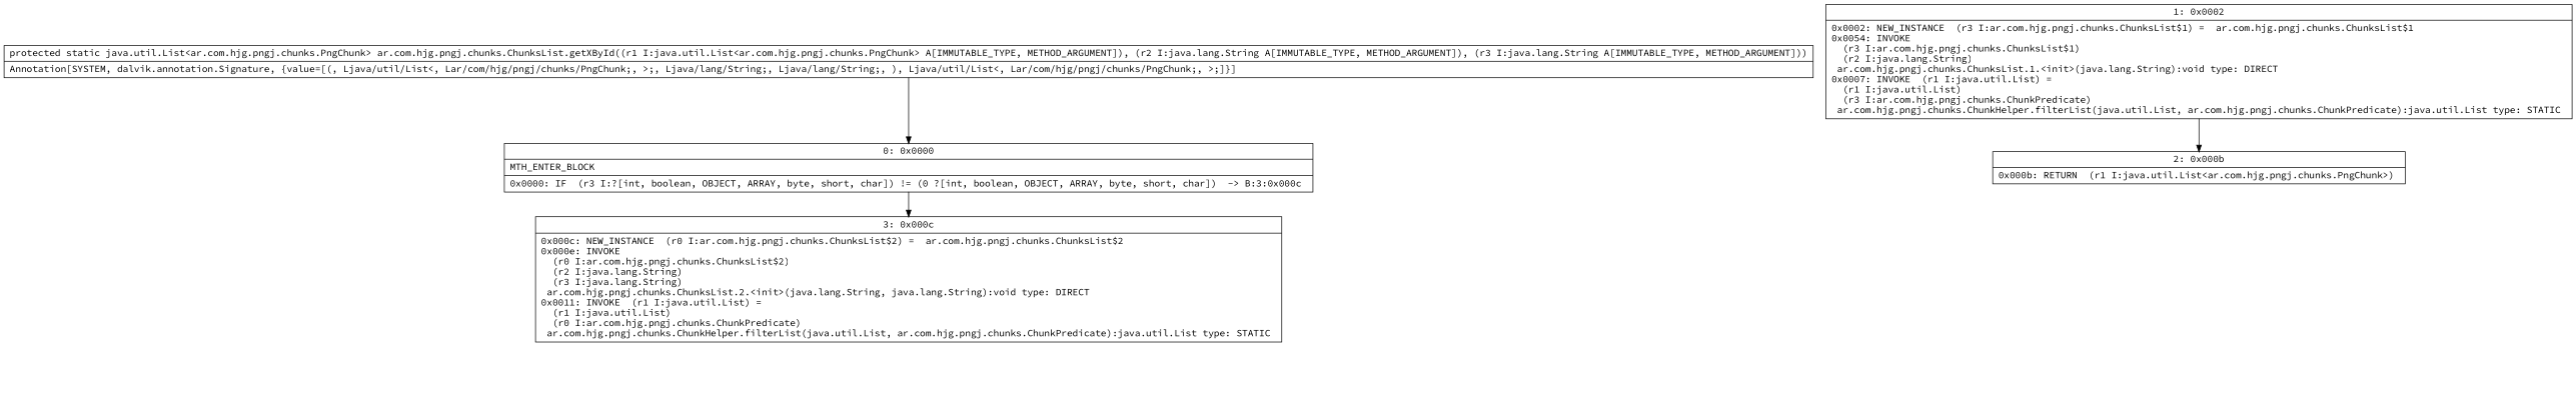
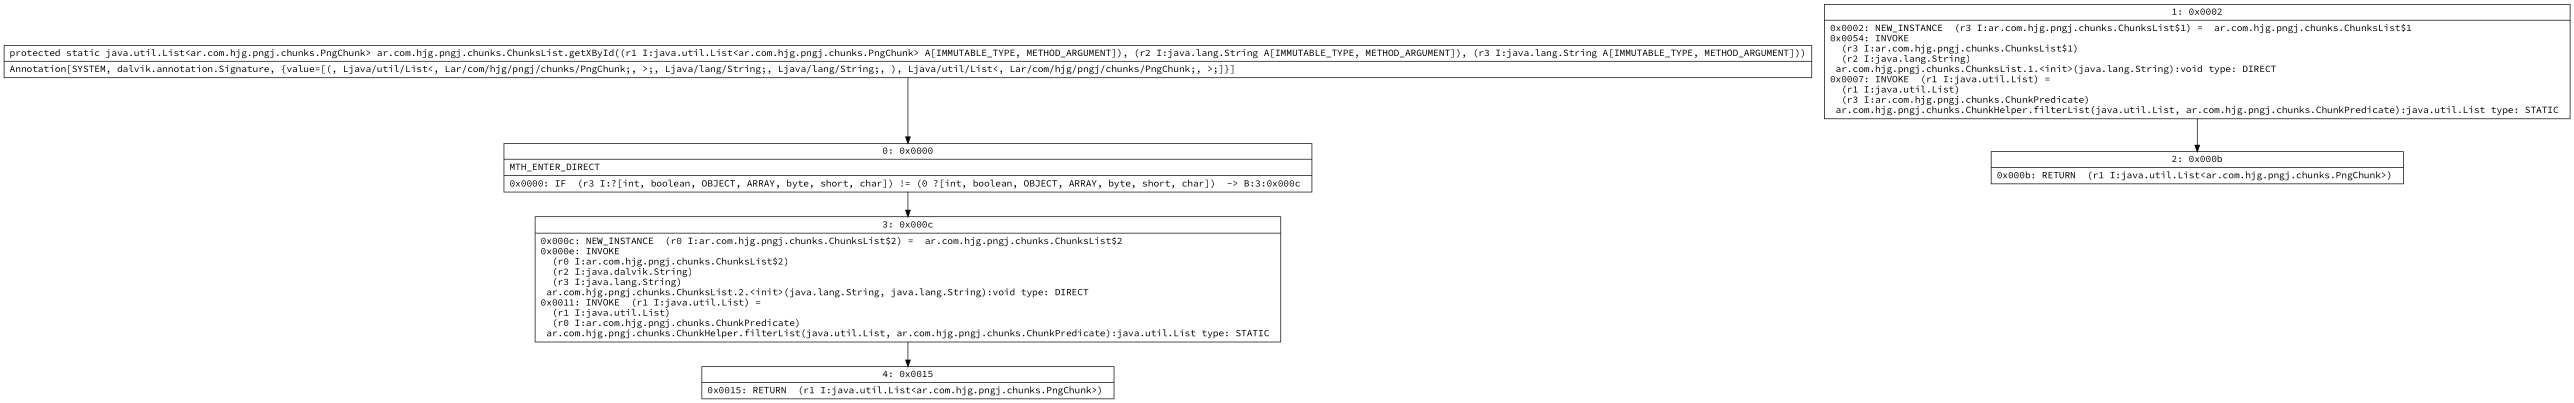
  digraph {
    fontname="Source Code Pro"
    node [fontname="Source Code Pro" shape=record]
    edge [fontname="Source Code Pro"]
-   n1 [label="{0\:\ 0x0000|MTH_ENTER_BLOCK\l|0x0000: IF  (r3 I:?[int, boolean, OBJECT, ARRAY, byte, short, char]) != (0 ?[int, boolean, OBJECT, ARRAY, byte, short, char])  \-\> B:3:0x000c \l}"]
-   n2 [label="{3\:\ 0x000c|0x000c: NEW_INSTANCE  (r0 I:ar.com.hjg.pngj.chunks.ChunksList$2) =  ar.com.hjg.pngj.chunks.ChunksList$2 \l0x000e: INVOKE  \l  (r0 I:ar.com.hjg.pngj.chunks.ChunksList$2)\l  (r2 I:java.lang.String)\l  (r3 I:java.lang.String)\l ar.com.hjg.pngj.chunks.ChunksList.2.\<init\>(java.lang.String, java.lang.String):void type: DIRECT \l0x0011: INVOKE  (r1 I:java.util.List) = \l  (r1 I:java.util.List)\l  (r0 I:ar.com.hjg.pngj.chunks.ChunkPredicate)\l ar.com.hjg.pngj.chunks.ChunkHelper.filterList(java.util.List, ar.com.hjg.pngj.chunks.ChunkPredicate):java.util.List type: STATIC \l}"]
+   n1 [label="{0\:\ 0x0000|MTH_ENTER_DIRECT\l|0x0000: IF  (r3 I:?[int, boolean, OBJECT, ARRAY, byte, short, char]) != (0 ?[int, boolean, OBJECT, ARRAY, byte, short, char])  \-\> B:3:0x000c \l}"]
+   n2 [label="{3\:\ 0x000c|0x000c: NEW_INSTANCE  (r0 I:ar.com.hjg.pngj.chunks.ChunksList$2) =  ar.com.hjg.pngj.chunks.ChunksList$2 \l0x000e: INVOKE  \l  (r0 I:ar.com.hjg.pngj.chunks.ChunksList$2)\l  (r2 I:java.dalvik.String)\l  (r3 I:java.lang.String)\l ar.com.hjg.pngj.chunks.ChunksList.2.\<init\>(java.lang.String, java.lang.String):void type: DIRECT \l0x0011: INVOKE  (r1 I:java.util.List) = \l  (r1 I:java.util.List)\l  (r0 I:ar.com.hjg.pngj.chunks.ChunkPredicate)\l ar.com.hjg.pngj.chunks.ChunkHelper.filterList(java.util.List, ar.com.hjg.pngj.chunks.ChunkPredicate):java.util.List type: STATIC \l}"]
    n3 [label="{1\:\ 0x0002|0x0002: NEW_INSTANCE  (r3 I:ar.com.hjg.pngj.chunks.ChunksList$1) =  ar.com.hjg.pngj.chunks.ChunksList$1 \l0x0054: INVOKE  \l  (r3 I:ar.com.hjg.pngj.chunks.ChunksList$1)\l  (r2 I:java.lang.String)\l ar.com.hjg.pngj.chunks.ChunksList.1.\<init\>(java.lang.String):void type: DIRECT \l0x0007: INVOKE  (r1 I:java.util.List) = \l  (r1 I:java.util.List)\l  (r3 I:ar.com.hjg.pngj.chunks.ChunkPredicate)\l ar.com.hjg.pngj.chunks.ChunkHelper.filterList(java.util.List, ar.com.hjg.pngj.chunks.ChunkPredicate):java.util.List type: STATIC \l}"]
    n4 [label="{2\:\ 0x000b|0x000b: RETURN  (r1 I:java.util.List\<ar.com.hjg.pngj.chunks.PngChunk\>) \l}"]
+   n5 [label="{4\:\ 0x0015|0x0015: RETURN  (r1 I:java.util.List\<ar.com.hjg.pngj.chunks.PngChunk\>) \l}"]
    n6 [label="{protected static java.util.List\<ar.com.hjg.pngj.chunks.PngChunk\> ar.com.hjg.pngj.chunks.ChunksList.getXById((r1 I:java.util.List\<ar.com.hjg.pngj.chunks.PngChunk\> A[IMMUTABLE_TYPE, METHOD_ARGUMENT]), (r2 I:java.lang.String A[IMMUTABLE_TYPE, METHOD_ARGUMENT]), (r3 I:java.lang.String A[IMMUTABLE_TYPE, METHOD_ARGUMENT]))  | Annotation[SYSTEM, dalvik.annotation.Signature, \{value=[(, Ljava\/util\/List\<, Lar\/com\/hjg\/pngj\/chunks\/PngChunk;, \>;, Ljava\/lang\/String;, Ljava\/lang\/String;, ), Ljava\/util\/List\<, Lar\/com\/hjg\/pngj\/chunks\/PngChunk;, \>;]\}]\l}"]
    n1 -> n2
+   n2 -> n5
    n3 -> n4
    n6 -> n1
  }
